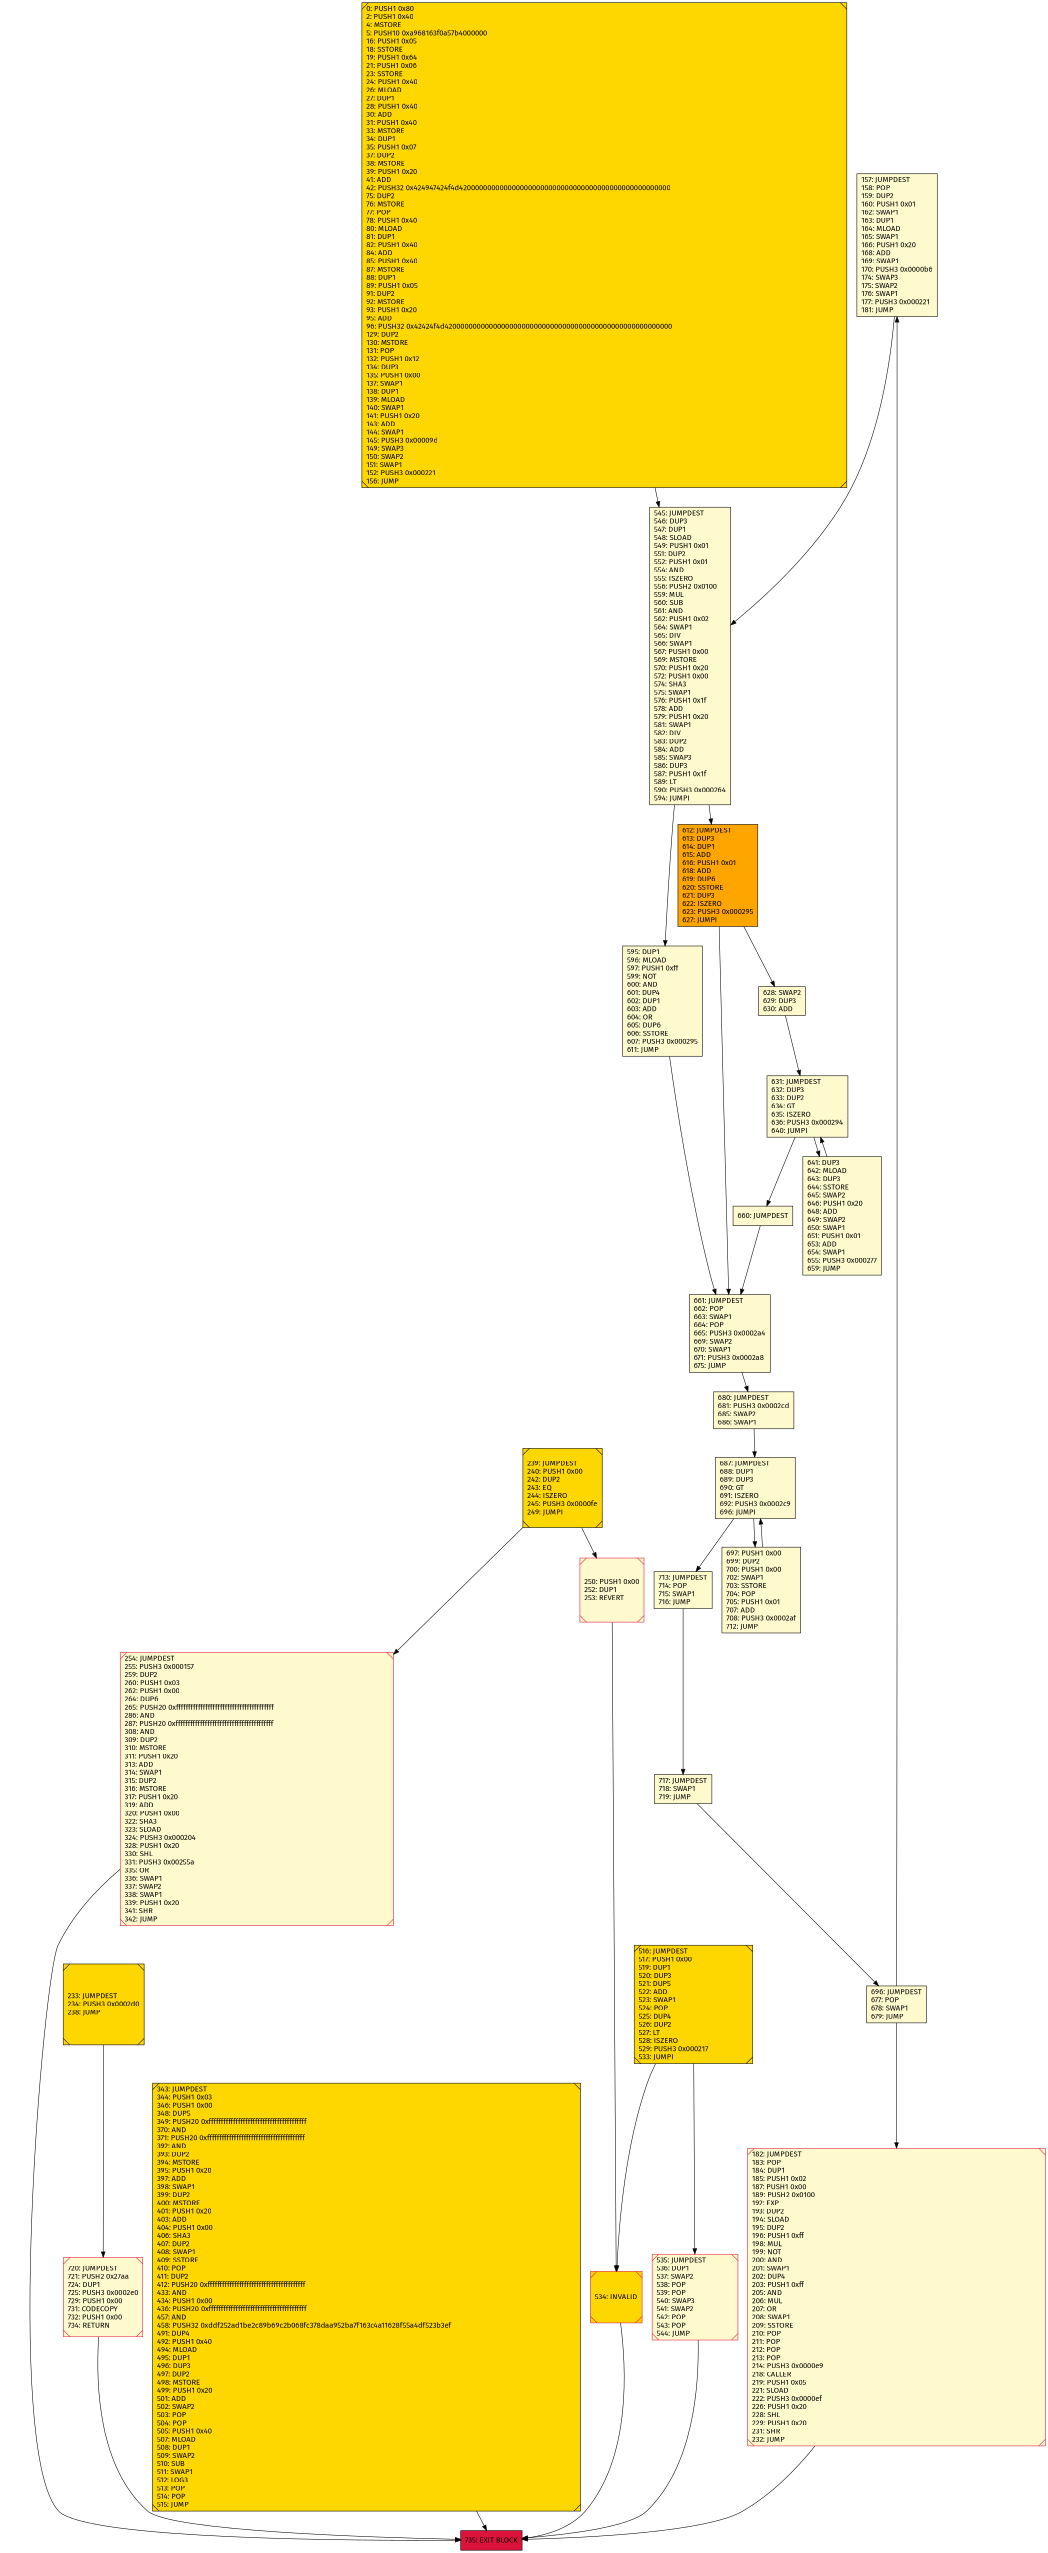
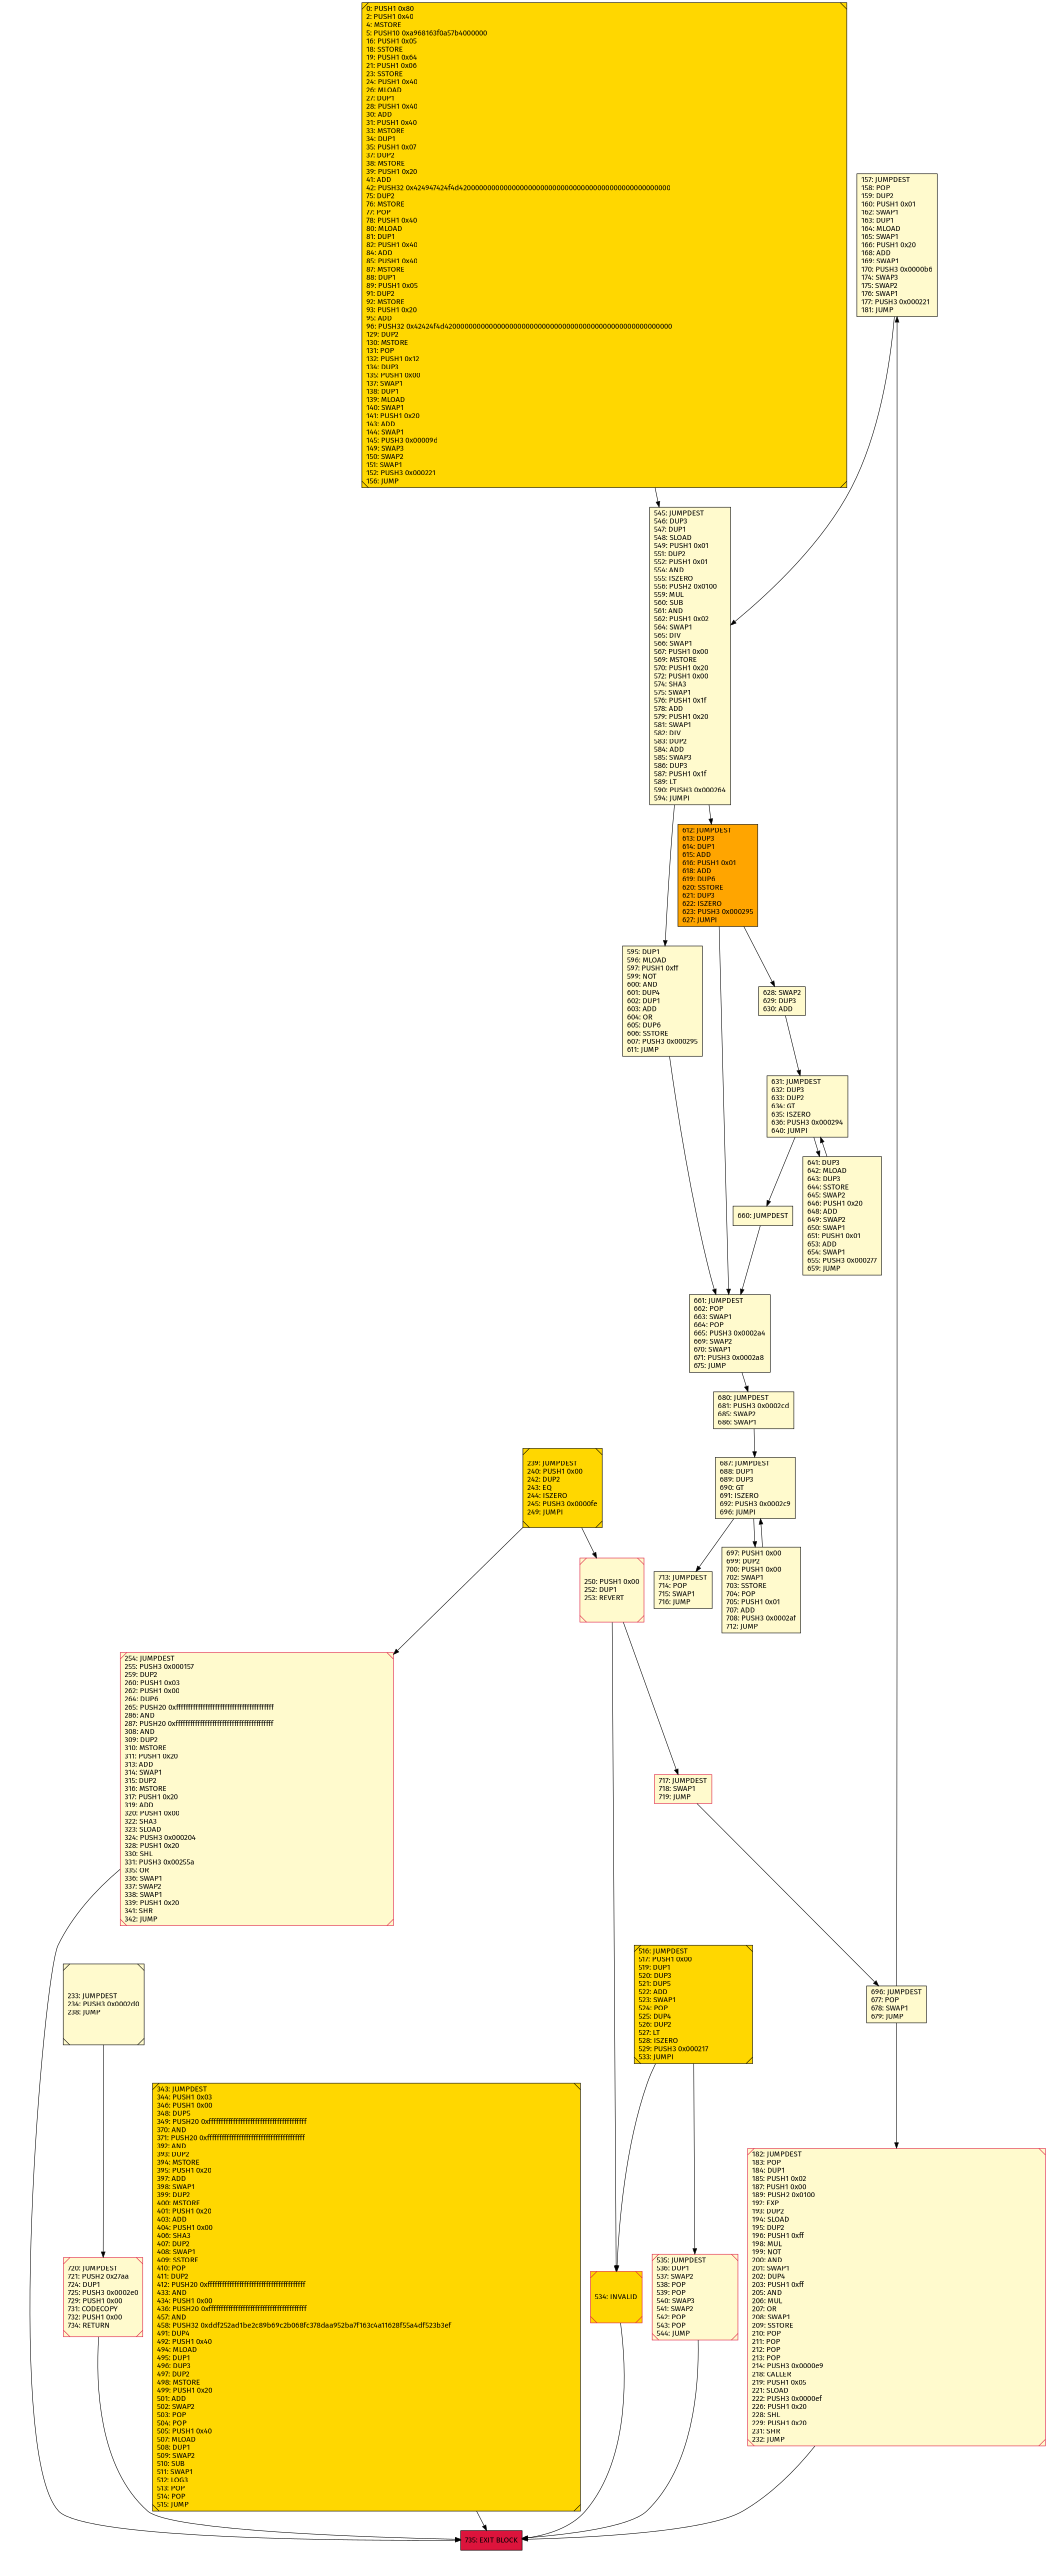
  digraph {
    fontname="Fira Sans"
    rankdir=UD
    node [color=black fillcolor=lemonchiffon fontcolor=black fontname="Fira Sans" shape=box style=filled]
    edge [fontname="Fira Sans"]
    n1 [label="157: JUMPDEST\l158: POP\l159: DUP2\l160: PUSH1 0x01\l162: SWAP1\l163: DUP1\l164: MLOAD\l165: SWAP1\l166: PUSH1 0x20\l168: ADD\l169: SWAP1\l170: PUSH3 0x0000b6\l174: SWAP3\l175: SWAP2\l176: SWAP1\l177: PUSH3 0x000221\l181: JUMP\l"]
    n2 [label="545: JUMPDEST\l546: DUP3\l547: DUP1\l548: SLOAD\l549: PUSH1 0x01\l551: DUP2\l552: PUSH1 0x01\l554: AND\l555: ISZERO\l556: PUSH2 0x0100\l559: MUL\l560: SUB\l561: AND\l562: PUSH1 0x02\l564: SWAP1\l565: DIV\l566: SWAP1\l567: PUSH1 0x00\l569: MSTORE\l570: PUSH1 0x20\l572: PUSH1 0x00\l574: SHA3\l575: SWAP1\l576: PUSH1 0x1f\l578: ADD\l579: PUSH1 0x20\l581: SWAP1\l582: DIV\l583: DUP2\l584: ADD\l585: SWAP3\l586: DUP3\l587: PUSH1 0x1f\l589: LT\l590: PUSH3 0x000264\l594: JUMPI\l"]
    n3 [label="595: DUP1\l596: MLOAD\l597: PUSH1 0xff\l599: NOT\l600: AND\l601: DUP4\l602: DUP1\l603: ADD\l604: OR\l605: DUP6\l606: SSTORE\l607: PUSH3 0x000295\l611: JUMP\l"]
    n4 [fillcolor=orange label="612: JUMPDEST\l613: DUP3\l614: DUP1\l615: ADD\l616: PUSH1 0x01\l618: ADD\l619: DUP6\l620: SSTORE\l621: DUP3\l622: ISZERO\l623: PUSH3 0x000295\l627: JUMPI\l"]
    n5 [color=crimson label="254: JUMPDEST\l255: PUSH3 0x000157\l259: DUP2\l260: PUSH1 0x03\l262: PUSH1 0x00\l264: DUP6\l265: PUSH20 0xffffffffffffffffffffffffffffffffffffffff\l286: AND\l287: PUSH20 0xffffffffffffffffffffffffffffffffffffffff\l308: AND\l309: DUP2\l310: MSTORE\l311: PUSH1 0x20\l313: ADD\l314: SWAP1\l315: DUP2\l316: MSTORE\l317: PUSH1 0x20\l319: ADD\l320: PUSH1 0x00\l322: SHA3\l323: SLOAD\l324: PUSH3 0x000204\l328: PUSH1 0x20\l330: SHL\l331: PUSH3 0x00255a\l335: OR\l336: SWAP1\l337: SWAP2\l338: SWAP1\l339: PUSH1 0x20\l341: SHR\l342: JUMP\l" shape=Msquare]
    n6 [fillcolor=crimson label="735: EXIT BLOCK\l"]
    n7 [color=crimson label="720: JUMPDEST\l721: PUSH2 0x27aa\l724: DUP1\l725: PUSH3 0x0002e0\l729: PUSH1 0x00\l731: CODECOPY\l732: PUSH1 0x00\l734: RETURN\l" shape=Msquare]
    n8 [fillcolor=gold label="0: PUSH1 0x80\l2: PUSH1 0x40\l4: MSTORE\l5: PUSH10 0xa968163f0a57b4000000\l16: PUSH1 0x05\l18: SSTORE\l19: PUSH1 0x64\l21: PUSH1 0x06\l23: SSTORE\l24: PUSH1 0x40\l26: MLOAD\l27: DUP1\l28: PUSH1 0x40\l30: ADD\l31: PUSH1 0x40\l33: MSTORE\l34: DUP1\l35: PUSH1 0x07\l37: DUP2\l38: MSTORE\l39: PUSH1 0x20\l41: ADD\l42: PUSH32 0x424947424f4d4200000000000000000000000000000000000000000000000000\l75: DUP2\l76: MSTORE\l77: POP\l78: PUSH1 0x40\l80: MLOAD\l81: DUP1\l82: PUSH1 0x40\l84: ADD\l85: PUSH1 0x40\l87: MSTORE\l88: DUP1\l89: PUSH1 0x05\l91: DUP2\l92: MSTORE\l93: PUSH1 0x20\l95: ADD\l96: PUSH32 0x42424f4d42000000000000000000000000000000000000000000000000000000\l129: DUP2\l130: MSTORE\l131: POP\l132: PUSH1 0x12\l134: DUP3\l135: PUSH1 0x00\l137: SWAP1\l138: DUP1\l139: MLOAD\l140: SWAP1\l141: PUSH1 0x20\l143: ADD\l144: SWAP1\l145: PUSH3 0x00009d\l149: SWAP3\l150: SWAP2\l151: SWAP1\l152: PUSH3 0x000221\l156: JUMP\l" shape=Msquare]
    n9 [label="661: JUMPDEST\l662: POP\l663: SWAP1\l664: POP\l665: PUSH3 0x0002a4\l669: SWAP2\l670: SWAP1\l671: PUSH3 0x0002a8\l675: JUMP\l"]
    n10 [label="680: JUMPDEST\l681: PUSH3 0x0002cd\l685: SWAP2\l686: SWAP1\l"]
    n11 [label="687: JUMPDEST\l688: DUP1\l689: DUP3\l690: GT\l691: ISZERO\l692: PUSH3 0x0002c9\l696: JUMPI\l"]
    n12 [label="713: JUMPDEST\l714: POP\l715: SWAP1\l716: JUMP\l"]
    n13 [label="697: PUSH1 0x00\l699: DUP2\l700: PUSH1 0x00\l702: SWAP1\l703: SSTORE\l704: POP\l705: PUSH1 0x01\l707: ADD\l708: PUSH3 0x0002af\l712: JUMP\l"]
-   n14 [label="717: JUMPDEST\l718: SWAP1\l719: JUMP\l"]
+   n14 [color=crimson label="717: JUMPDEST\l718: SWAP1\l719: JUMP\l"]
    n15 [fillcolor=gold label="343: JUMPDEST\l344: PUSH1 0x03\l346: PUSH1 0x00\l348: DUP5\l349: PUSH20 0xffffffffffffffffffffffffffffffffffffffff\l370: AND\l371: PUSH20 0xffffffffffffffffffffffffffffffffffffffff\l392: AND\l393: DUP2\l394: MSTORE\l395: PUSH1 0x20\l397: ADD\l398: SWAP1\l399: DUP2\l400: MSTORE\l401: PUSH1 0x20\l403: ADD\l404: PUSH1 0x00\l406: SHA3\l407: DUP2\l408: SWAP1\l409: SSTORE\l410: POP\l411: DUP2\l412: PUSH20 0xffffffffffffffffffffffffffffffffffffffff\l433: AND\l434: PUSH1 0x00\l436: PUSH20 0xffffffffffffffffffffffffffffffffffffffff\l457: AND\l458: PUSH32 0xddf252ad1be2c89b69c2b068fc378daa952ba7f163c4a11628f55a4df523b3ef\l491: DUP4\l492: PUSH1 0x40\l494: MLOAD\l495: DUP1\l496: DUP3\l497: DUP2\l498: MSTORE\l499: PUSH1 0x20\l501: ADD\l502: SWAP2\l503: POP\l504: POP\l505: PUSH1 0x40\l507: MLOAD\l508: DUP1\l509: SWAP2\l510: SUB\l511: SWAP1\l512: LOG3\l513: POP\l514: POP\l515: JUMP\l" shape=Msquare]
    n16 [label="631: JUMPDEST\l632: DUP3\l633: DUP2\l634: GT\l635: ISZERO\l636: PUSH3 0x000294\l640: JUMPI\l"]
    n17 [label="660: JUMPDEST\l"]
    n18 [label="641: DUP3\l642: MLOAD\l643: DUP3\l644: SSTORE\l645: SWAP2\l646: PUSH1 0x20\l648: ADD\l649: SWAP2\l650: SWAP1\l651: PUSH1 0x01\l653: ADD\l654: SWAP1\l655: PUSH3 0x000277\l659: JUMP\l"]
    n19 [label="628: SWAP2\l629: DUP3\l630: ADD\l"]
    n20 [label="696: JUMPDEST\l677: POP\l678: SWAP1\l679: JUMP\l"]
    n21 [color=crimson label="250: PUSH1 0x00\l252: DUP1\l253: REVERT\l" shape=Msquare]
    n22 [color=crimson fillcolor=gold label="534: INVALID\l" shape=Msquare]
    n23 [fillcolor=gold label="239: JUMPDEST\l240: PUSH1 0x00\l242: DUP2\l243: EQ\l244: ISZERO\l245: PUSH3 0x0000fe\l249: JUMPI\l" shape=Msquare]
    n24 [fillcolor=gold label="516: JUMPDEST\l517: PUSH1 0x00\l519: DUP1\l520: DUP3\l521: DUP5\l522: ADD\l523: SWAP1\l524: POP\l525: DUP4\l526: DUP2\l527: LT\l528: ISZERO\l529: PUSH3 0x000217\l533: JUMPI\l" shape=Msquare]
    n25 [color=crimson label="535: JUMPDEST\l536: DUP1\l537: SWAP2\l538: POP\l539: POP\l540: SWAP3\l541: SWAP2\l542: POP\l543: POP\l544: JUMP\l" shape=Msquare]
    n26 [color=crimson label="182: JUMPDEST\l183: POP\l184: DUP1\l185: PUSH1 0x02\l187: PUSH1 0x00\l189: PUSH2 0x0100\l192: EXP\l193: DUP2\l194: SLOAD\l195: DUP2\l196: PUSH1 0xff\l198: MUL\l199: NOT\l200: AND\l201: SWAP1\l202: DUP4\l203: PUSH1 0xff\l205: AND\l206: MUL\l207: OR\l208: SWAP1\l209: SSTORE\l210: POP\l211: POP\l212: POP\l213: POP\l214: PUSH3 0x0000e9\l218: CALLER\l219: PUSH1 0x05\l221: SLOAD\l222: PUSH3 0x0000ef\l226: PUSH1 0x20\l228: SHL\l229: PUSH1 0x20\l231: SHR\l232: JUMP\l" shape=Msquare]
-   n27 [fillcolor=gold label="233: JUMPDEST\l234: PUSH3 0x0002d0\l238: JUMP\l" shape=Msquare]
+   n27 [label="233: JUMPDEST\l234: PUSH3 0x0002d0\l238: JUMP\l" shape=Msquare]
    n1 -> n2
    n2 -> n3
    n2 -> n4
    n3 -> n9
    n4 -> n9
    n4 -> n19
    n5 -> n6
    n7 -> n6
    n8 -> n2
    n9 -> n10
    n10 -> n11
    n11 -> n12
    n11 -> n13
-   n12 -> n14
+   n21 -> n14
    n13 -> n11
    n14 -> n20
    n15 -> n6
    n16 -> n17
    n16 -> n18
    n17 -> n9
    n18 -> n16
    n19 -> n16
    n20 -> n1
    n20 -> n26
    n21 -> n22
    n22 -> n6
    n23 -> n5
    n23 -> n21
    n24 -> n22
    n24 -> n25
    n25 -> n6
    n26 -> n6
    n27 -> n7
  }
